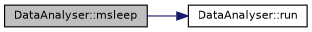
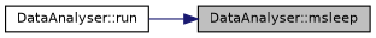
  digraph {
    rankdir=RL
    node [color=black fontname=Helvetica fontsize=10 shape=record style=filled]
    n1 [fillcolor=grey75 fontcolor=black height=0.2 label="DataAnalyser::msleep" width=0.4]
    n2 [fillcolor=white height=0.2 label="DataAnalyser::run" width=0.4]
-   n2 -> n1 [color=midnightblue dir=back fontname=Helvetica fontsize=10 labelfontname=Helvetica labelfontsize=10 style=solid]
+   n1 -> n2 [color=midnightblue dir=back fontname=Helvetica fontsize=10 labelfontname=Helvetica labelfontsize=10 style=solid]
  }
